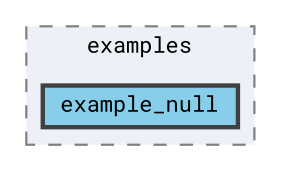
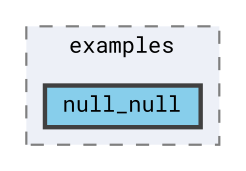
  digraph {
    compound=true
    fontname="Roboto Mono"
-   n1 [color=grey25 fillcolor=skyblue fontname="Roboto Mono" fontsize=10 height=0.2 label=example_null shape=box style="filled,bold" width=0.4]
+   n1 [color=grey25 fillcolor=skyblue fontname="Roboto Mono" fontsize=10 height=0.2 label=null_null shape=box style="filled,bold" width=0.4]
    subgraph cluster_1 {
      bgcolor="#edf0f7"
      fontsize=10
      label=examples
      pencolor=grey50
      style="filled,dashed"
      n1
    }
  }
